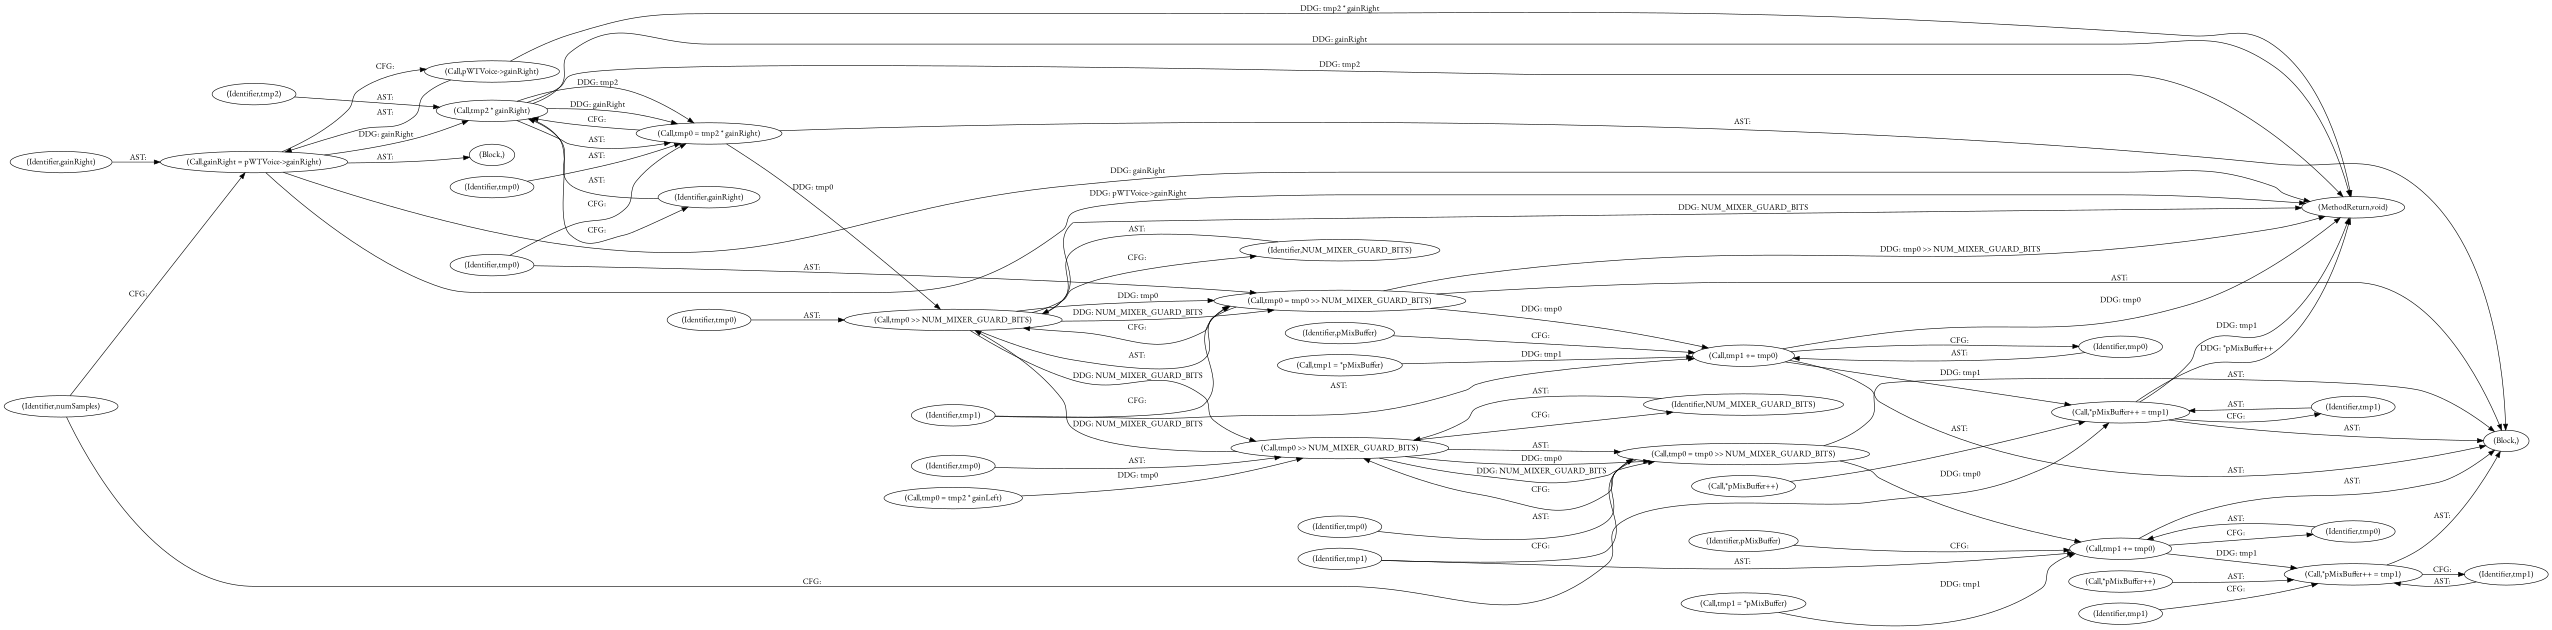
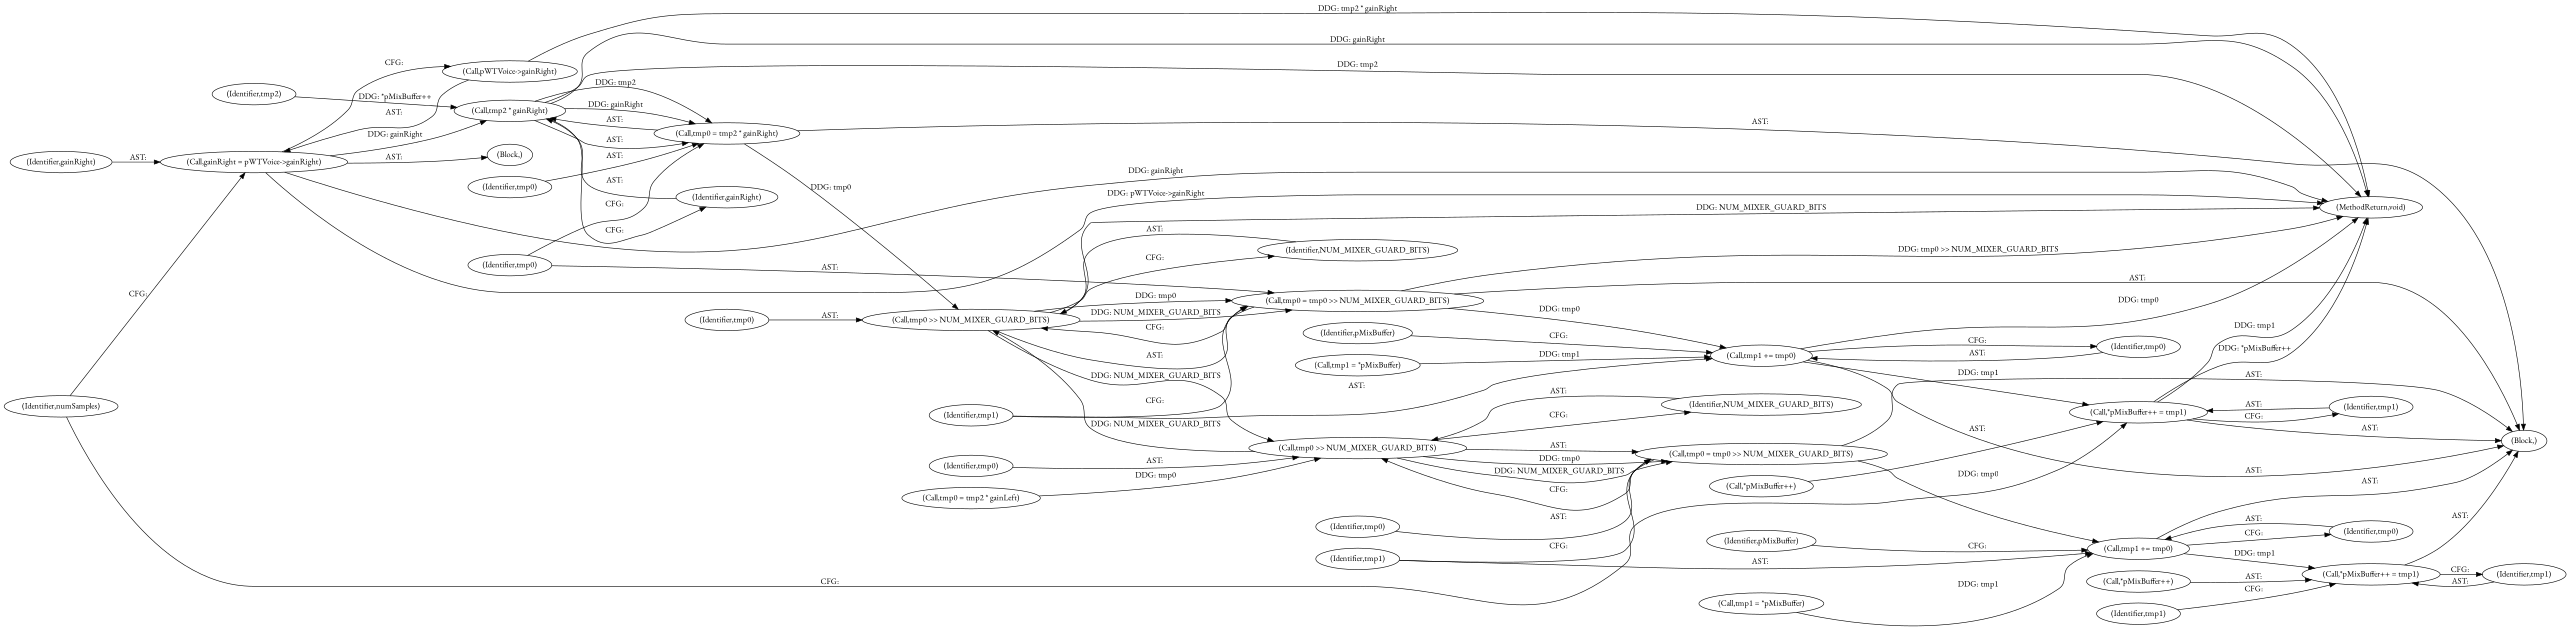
  digraph {
    fontname="EB Garamond"
    rankdir=LR
    node [fontname="EB Garamond"]
    edge [fontname="EB Garamond"]
    n1 [label="(Call,gainRight = pWTVoice->gainRight)"]
    n2 [label="(Call,tmp2 * gainRight)"]
    n3 [label="(Call,pWTVoice->gainRight)"]
    n4 [label="(MethodReturn,void)"]
    n5 [label="(Block,)"]
    n6 [label="(Call,tmp0 = tmp2 * gainRight)"]
    n7 [label="(Identifier,gainRight)"]
    n8 [label="(Call,tmp0 >> NUM_MIXER_GUARD_BITS)"]
    n9 [label="(Block,)"]
    n10 [label="(Call,tmp0 >> NUM_MIXER_GUARD_BITS)"]
    n11 [label="(Call,tmp0 = tmp0 >> NUM_MIXER_GUARD_BITS)"]
    n12 [label="(Identifier,NUM_MIXER_GUARD_BITS)"]
    n13 [label="(Call,tmp0 = tmp0 >> NUM_MIXER_GUARD_BITS)"]
    n14 [label="(Identifier,NUM_MIXER_GUARD_BITS)"]
    n15 [label="(Call,tmp1 += tmp0)"]
    n16 [label="(Call,tmp1 += tmp0)"]
    n17 [label="(Call,*pMixBuffer++ = tmp1)"]
    n18 [label="(Identifier,tmp0)"]
    n19 [label="(Identifier,tmp1)"]
    n20 [label="(Call,*pMixBuffer++ = tmp1)"]
    n21 [label="(Identifier,tmp0)"]
    n22 [label="(Identifier,tmp1)"]
    n23 [label="(Identifier,tmp1)"]
    n24 [label="(Identifier,pMixBuffer)"]
    n25 [label="(Identifier,numSamples)"]
    n26 [label="(Call,*pMixBuffer++)"]
    n27 [label="(Identifier,pMixBuffer)"]
    n28 [label="(Identifier,tmp1)"]
    n29 [label="(Identifier,gainRight)"]
    n30 [label="(Identifier,tmp0)"]
    n31 [label="(Call,tmp1 = *pMixBuffer)"]
    n32 [label="(Identifier,tmp0)"]
    n33 [label="(Identifier,tmp0)"]
    n34 [label="(Identifier,tmp0)"]
    n35 [label="(Call,tmp0 = tmp2 * gainLeft)"]
    n36 [label="(Call,*pMixBuffer++)"]
    n37 [label="(Identifier,tmp0)"]
    n38 [label="(Call,tmp1 = *pMixBuffer)"]
    n39 [label="(Identifier,tmp2)"]
    n40 [label="(Identifier,tmp1)"]
    n1 -> n2 [label="DDG: gainRight"]
    n1 -> n3 [label="CFG: "]
    n1 -> n4 [label="DDG: gainRight"]
    n1 -> n4 [label="DDG: pWTVoice->gainRight"]
    n1 -> n5 [label="AST: "]
    n2 -> n4 [label="DDG: gainRight"]
    n2 -> n4 [label="DDG: tmp2"]
    n2 -> n6 [label="AST: "]
    n2 -> n6 [label="DDG: tmp2"]
    n2 -> n6 [label="DDG: gainRight"]
    n2 -> n7 [label="CFG: "]
    n3 -> n1 [label="AST: "]
    n3 -> n4 [label="DDG: tmp2 * gainRight"]
-   n6 -> n2 [label="CFG: "]
+   n6 -> n2 [label="AST: "]
    n6 -> n8 [label="DDG: tmp0"]
    n6 -> n9 [label="AST: "]
    n7 -> n2 [label="AST: "]
    n8 -> n4 [label="DDG: NUM_MIXER_GUARD_BITS"]
    n8 -> n10 [label="DDG: NUM_MIXER_GUARD_BITS"]
    n8 -> n11 [label="AST: "]
    n8 -> n11 [label="DDG: tmp0"]
    n8 -> n11 [label="DDG: NUM_MIXER_GUARD_BITS"]
    n8 -> n12 [label="CFG: "]
    n10 -> n8 [label="DDG: NUM_MIXER_GUARD_BITS"]
    n10 -> n13 [label="AST: "]
    n10 -> n13 [label="DDG: tmp0"]
    n10 -> n13 [label="DDG: NUM_MIXER_GUARD_BITS"]
    n10 -> n14 [label="CFG: "]
    n11 -> n4 [label="DDG: tmp0 >> NUM_MIXER_GUARD_BITS"]
    n11 -> n8 [label="CFG: "]
    n11 -> n9 [label="AST: "]
    n11 -> n15 [label="DDG: tmp0"]
    n12 -> n8 [label="AST: "]
    n13 -> n9 [label="AST: "]
    n13 -> n10 [label="CFG: "]
    n13 -> n16 [label="DDG: tmp0"]
    n14 -> n10 [label="AST: "]
    n15 -> n4 [label="DDG: tmp0"]
    n15 -> n9 [label="AST: "]
    n15 -> n20 [label="DDG: tmp1"]
    n15 -> n21 [label="CFG: "]
    n16 -> n9 [label="AST: "]
    n16 -> n17 [label="DDG: tmp1"]
    n16 -> n18 [label="CFG: "]
    n17 -> n9 [label="AST: "]
    n17 -> n19 [label="CFG: "]
    n18 -> n16 [label="AST: "]
    n19 -> n17 [label="AST: "]
    n20 -> n4 [label="DDG: *pMixBuffer++"]
    n20 -> n4 [label="DDG: tmp1"]
    n20 -> n9 [label="AST: "]
    n20 -> n22 [label="CFG: "]
    n21 -> n15 [label="AST: "]
    n22 -> n20 [label="AST: "]
    n23 -> n11 [label="CFG: "]
    n23 -> n15 [label="AST: "]
    n24 -> n15 [label="CFG: "]
    n25 -> n1 [label="CFG: "]
    n25 -> n20 [label="CFG: "]
    n26 -> n17 [label="AST: "]
    n27 -> n16 [label="CFG: "]
    n28 -> n13 [label="CFG: "]
    n28 -> n16 [label="AST: "]
    n29 -> n1 [label="AST: "]
    n30 -> n8 [label="AST: "]
    n31 -> n15 [label="DDG: tmp1"]
    n32 -> n6 [label="CFG: "]
    n32 -> n11 [label="AST: "]
    n33 -> n13 [label="AST: "]
    n34 -> n6 [label="AST: "]
    n35 -> n10 [label="DDG: tmp0"]
    n36 -> n20 [label="AST: "]
    n37 -> n10 [label="AST: "]
    n38 -> n16 [label="DDG: tmp1"]
-   n39 -> n2 [label="AST: "]
+   n39 -> n2 [label="DDG: *pMixBuffer++"]
    n40 -> n17 [label="CFG: "]
  }
